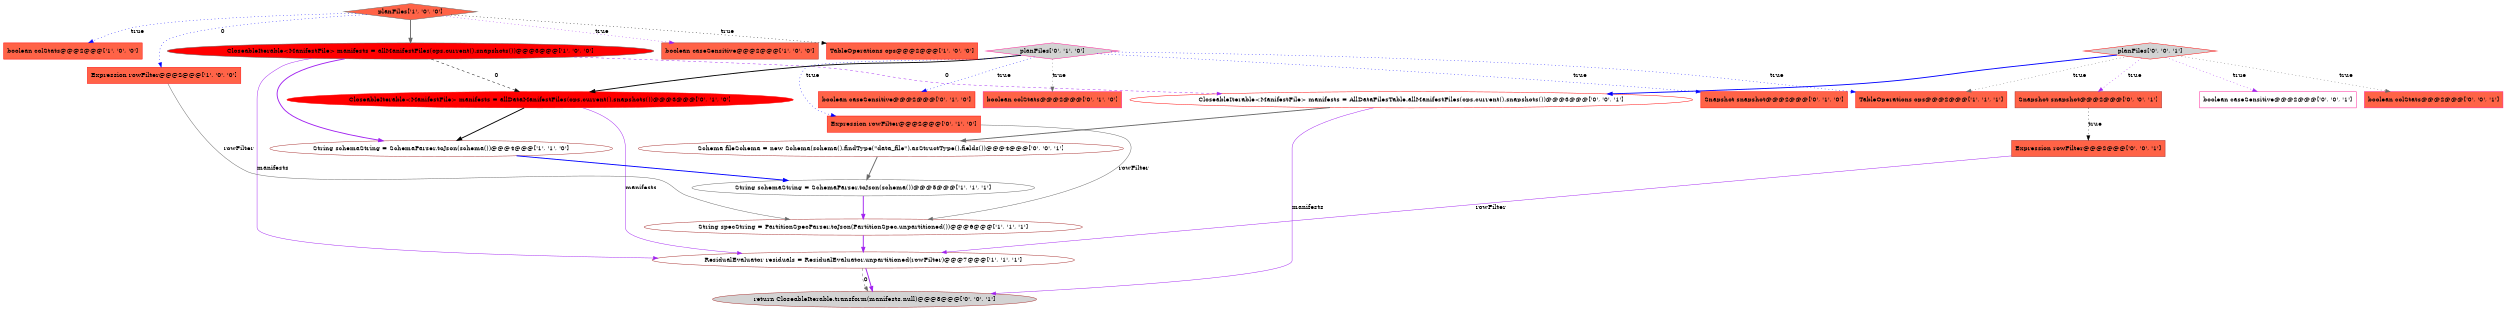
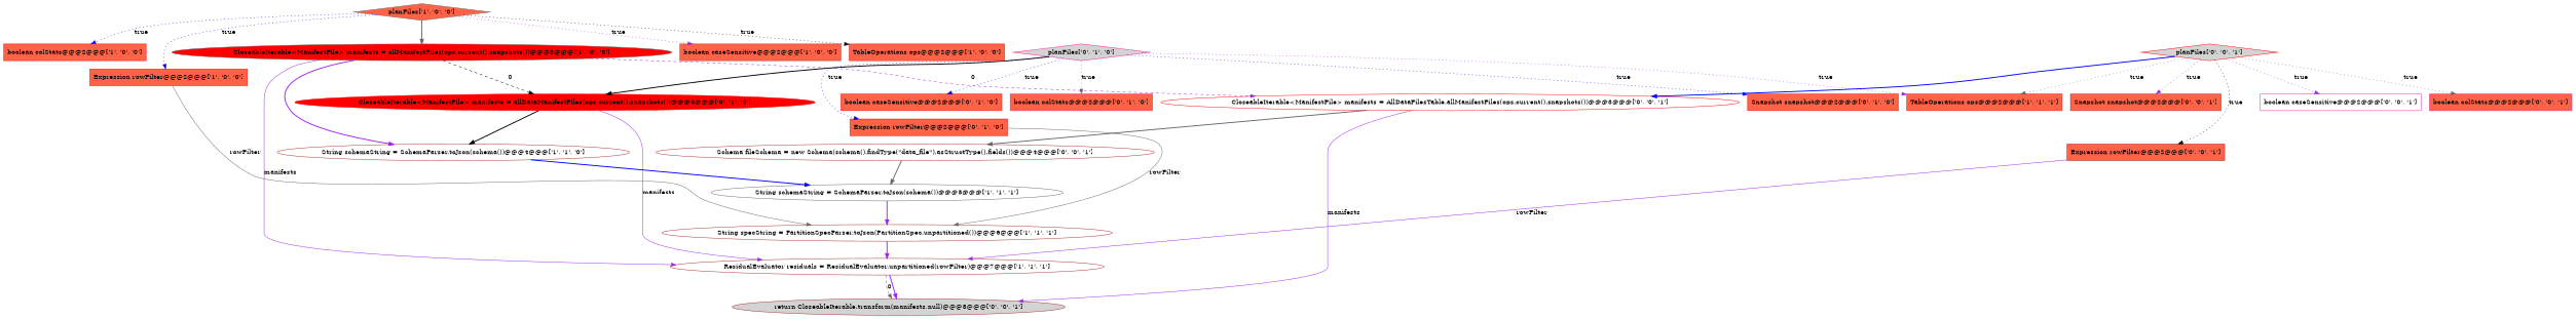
  digraph {
    node [color=red fillcolor=tomato shape=box style=filled]
    edge [color=purple style=dotted]
    n1 [color=brown fillcolor=white label="ResidualEvaluator residuals = ResidualEvaluator.unpartitioned(rowFilter)@@@7@@@['1', '1', '1']" shape=ellipse]
    n2 [color=brown fillcolor=lightgray label="return CloseableIterable.transform(manifests,null)@@@8@@@['0', '0', '1']" shape=ellipse]
    n3 [color=brown fillcolor=white label="String specString = PartitionSpecParser.toJson(PartitionSpec.unpartitioned())@@@6@@@['1', '1', '1']" shape=ellipse]
    n4 [color=gray40 fillcolor=white label="String schemaString = SchemaParser.toJson(schema())@@@5@@@['1', '1', '1']" shape=ellipse]
    n5 [label="boolean colStats@@@2@@@['1', '0', '0']"]
    n6 [color=gray40 fillcolor=red label="CloseableIterable<ManifestFile> manifests = allManifestFiles(ops.current().snapshots())@@@3@@@['1', '0', '0']" shape=ellipse]
    n7 [fillcolor=red label="CloseableIterable<ManifestFile> manifests = allDataManifestFiles(ops.current().snapshots())@@@3@@@['0', '1', '0']" shape=ellipse]
    n8 [fillcolor=white label="CloseableIterable<ManifestFile> manifests = AllDataFilesTable.allManifestFiles(ops.current().snapshots())@@@3@@@['0', '0', '1']" shape=ellipse]
    n9 [color=brown fillcolor=white label="String schemaString = SchemaParser.toJson(schema())@@@4@@@['1', '1', '0']" shape=ellipse]
    n10 [color=brown fillcolor=white label="Schema fileSchema = new Schema(schema().findType(\"data_file\").asStructType().fields())@@@4@@@['0', '0', '1']" shape=ellipse]
    n11 [label="boolean caseSensitive@@@2@@@['0', '1', '0']"]
    n12 [color=brown label="Expression rowFilter@@@2@@@['0', '0', '1']"]
    n13 [label="Expression rowFilter@@@2@@@['1', '0', '0']"]
    n14 [color=brown label="boolean caseSensitive@@@2@@@['1', '0', '0']"]
    n15 [label="Expression rowFilter@@@2@@@['0', '1', '0']"]
    n16 [color=deeppink label="boolean colStats@@@2@@@['0', '0', '1']"]
    n17 [color=deeppink label="boolean colStats@@@2@@@['0', '1', '0']"]
    n18 [label="Snapshot snapshot@@@2@@@['0', '1', '0']"]
    n19 [color=brown label="Snapshot snapshot@@@2@@@['0', '0', '1']"]
    n20 [label="TableOperations ops@@@2@@@['1', '1', '1']"]
    n21 [color=deeppink fillcolor=lightgray label="planFiles['0', '1', '0']" shape=diamond]
    n22 [label="TableOperations ops@@@2@@@['1', '0', '0']"]
    n23 [color=gray40 label="planFiles['1', '0', '0']" shape=diamond]
    n24 [color=deeppink fillcolor=white label="boolean caseSensitive@@@2@@@['0', '0', '1']"]
    n25 [fillcolor=lightgray label="planFiles['0', '0', '1']" shape=diamond]
    n1 -> n2 [color=gray40 label=0 style=dashed]
    n1 -> n2 [style=bold]
    n3 -> n1 [style=bold]
    n4 -> n3 [style=bold]
    n6 -> n1 [label=manifests style=solid]
    n6 -> n7 [color=black label=0 style=dashed]
    n6 -> n8 [label=0 style=dashed]
    n6 -> n9 [style=bold]
    n7 -> n1 [label=manifests style=solid]
    n7 -> n9 [color=black style=bold]
    n8 -> n2 [label=manifests style=solid]
    n8 -> n10 [color=gray40 style=bold]
    n9 -> n4 [color=blue style=bold]
    n10 -> n4 [color=gray40 style=bold]
    n12 -> n1 [label=rowFilter style=solid]
    n13 -> n3 [color=gray40 label=rowFilter style=solid]
    n15 -> n3 [color=gray40 label=rowFilter style=solid]
    n21 -> n7 [color=black style=bold]
    n21 -> n11 [color=blue label=true]
    n21 -> n15 [color=blue label=true]
    n21 -> n17 [color=gray40 label=true]
    n21 -> n18 [color=blue label=true]
-   n21 -> n20 [color=blue label=true]
+   n21 -> n20 [label=true]
    n23 -> n5 [color=blue label=true]
    n23 -> n6 [color=gray40 style=bold]
-   n23 -> n13 [color=blue label=0]
+   n23 -> n13 [color=blue label=true]
    n23 -> n14 [label=true]
    n23 -> n22 [color=black label=true]
    n25 -> n8 [color=blue style=bold]
-   n19 -> n12 [color=black label=true]
+   n25 -> n12 [color=black label=true]
    n25 -> n16 [color=gray40 label=true]
    n25 -> n19 [label=true]
    n25 -> n20 [color=gray40 label=true]
    n25 -> n24 [label=true]
  }
